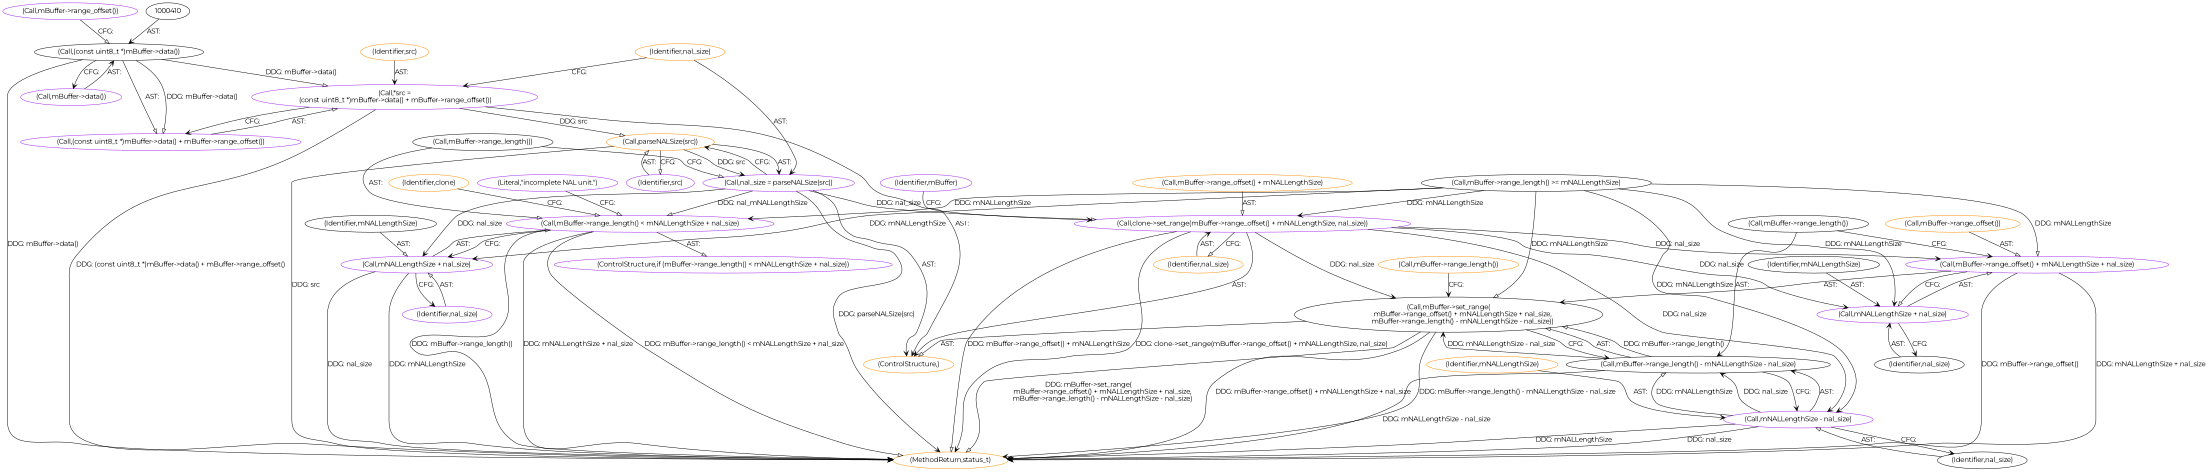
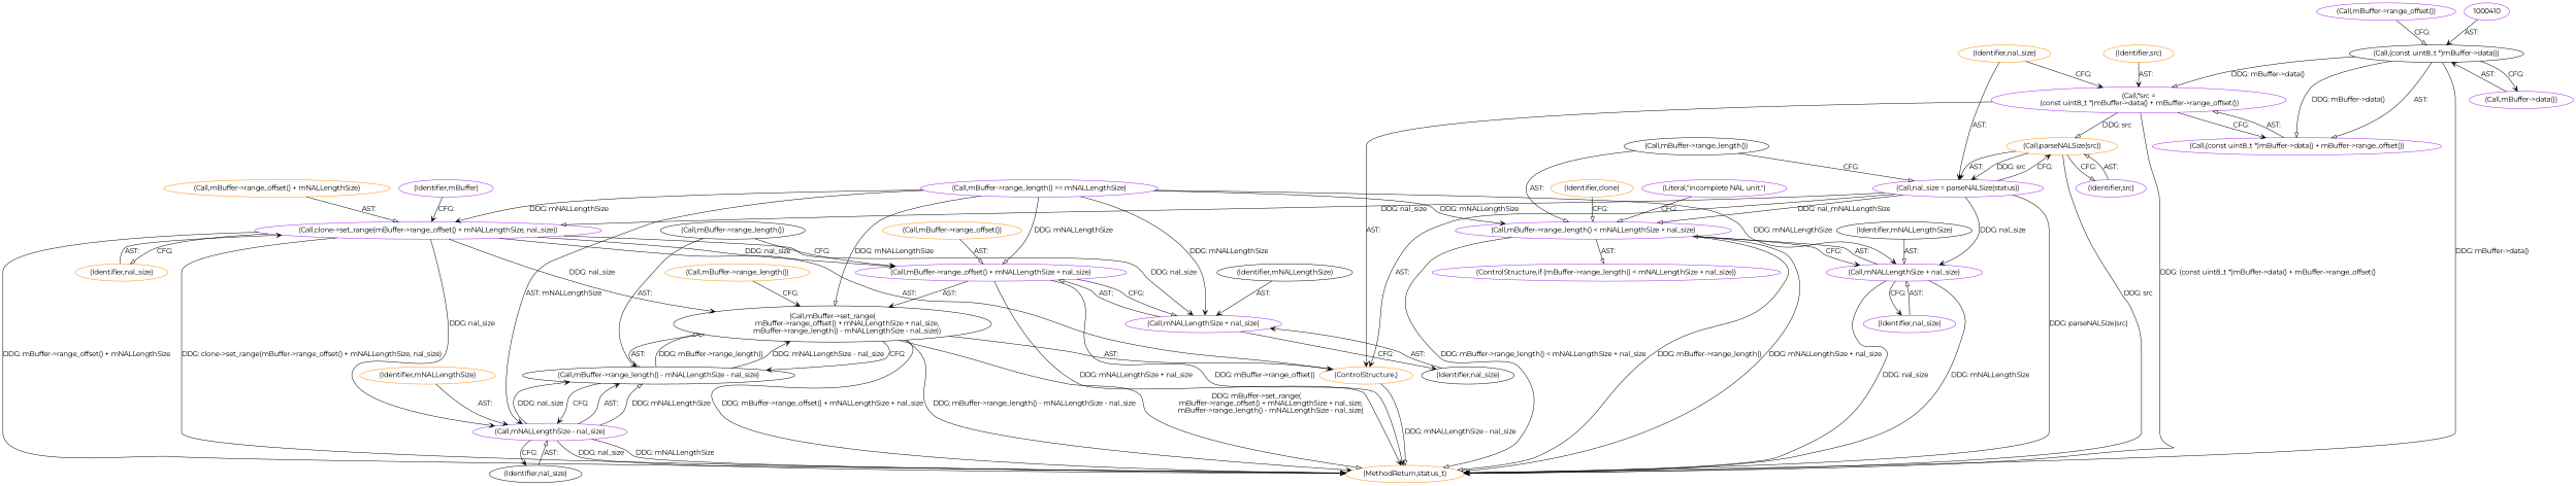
  digraph {
    fontname=Montserrat
    node [color=purple fontname=Montserrat]
    edge [arrowhead=vee fontname=Montserrat]
    n1 [color=darkorange label="(Call,parseNALSize(src))"]
-   n2 [label="(Call,nal_size = parseNALSize(src))"]
+   n2 [label="(Call,nal_size = parseNALSize(status))"]
    n3 [color=darkorange label="(MethodReturn,status_t)"]
    n4 [label="(Identifier,src)"]
    n5 [color=darkorange label="(ControlStructure,)"]
    n6 [label="(Call,mBuffer->range_length() < mNALLengthSize + nal_size)"]
    n7 [label="(Call,mNALLengthSize + nal_size)"]
    n8 [label="(Call,clone->set_range(mBuffer->range_offset() + mNALLengthSize, nal_size))"]
    n9 [label="(Call,*src =\n (const uint8_t *)mBuffer->data() + mBuffer->range_offset())"]
    n10 [label="(Call,(const uint8_t *)mBuffer->data() + mBuffer->range_offset())"]
    n11 [color=black label="(Call,(const uint8_t *)mBuffer->data())"]
    n12 [label="(Call,mBuffer->data())"]
    n13 [label="(ControlStructure,if (mBuffer->range_length() < mNALLengthSize + nal_size))"]
    n14 [label="(Identifier,nal_size)"]
    n15 [color=black label="(Call,mBuffer->set_range(\n                mBuffer->range_offset() + mNALLengthSize + nal_size,\n                mBuffer->range_length() - mNALLengthSize - nal_size))"]
    n16 [label="(Call,mBuffer->range_offset() + mNALLengthSize + nal_size)"]
    n17 [label="(Call,mNALLengthSize + nal_size)"]
    n18 [label="(Call,mNALLengthSize - nal_size)"]
    n19 [color=darkorange label="(Identifier,nal_size)"]
    n20 [color=black label="(Call,mBuffer->range_length() - mNALLengthSize - nal_size)"]
    n21 [color=black label="(Identifier,nal_size)"]
    n22 [color=black label="(Identifier,nal_size)"]
    n23 [color=black label="(Identifier,mNALLengthSize)"]
    n24 [color=darkorange label="(Call,mBuffer->range_offset())"]
    n25 [color=darkorange label="(Identifier,clone)"]
    n26 [color=darkorange label="(Call,mBuffer->range_offset() + mNALLengthSize)"]
    n27 [label="(Call,mBuffer->range_offset())"]
    n28 [color=darkorange label="(Identifier,nal_size)"]
    n29 [label="(Identifier,mBuffer)"]
-   n30 [color=black label="(Call,mBuffer->range_length() >= mNALLengthSize)"]
+   n30 [label="(Call,mBuffer->range_length() >= mNALLengthSize)"]
    n31 [color=darkorange label="(Identifier,src)"]
    n32 [color=darkorange label="(Call,mBuffer->range_length())"]
    n33 [color=black label="(Call,mBuffer->range_length())"]
    n34 [color=black label="(Identifier,mNALLengthSize)"]
    n35 [label="(Literal,\"incomplete NAL unit.\")"]
    n36 [color=darkorange label="(Identifier,mNALLengthSize)"]
    n37 [color=black label="(Call,mBuffer->range_length())"]
-   1000410 [color=black]
+   1000410
    n1 -> n2 [label="AST: "]
    n1 -> n2 [label="DDG: src"]
    n1 -> n3 [arrowhead=onormal label="DDG: src"]
    n1 -> n4 [arrowhead=onormal label="CFG: "]
    n2 -> n1 [label="CFG: "]
    n2 -> n3 [label="DDG: parseNALSize(src)"]
    n2 -> n5 [label="AST: "]
    n2 -> n6 [arrowhead=onormal label="DDG: nal_mNALLengthSize"]
    n2 -> n7 [label="DDG: nal_size"]
    n2 -> n8 [arrowhead=onormal label="DDG: nal_size"]
    n4 -> n1 [arrowhead=onormal label="AST: "]
    n6 -> n3 [arrowhead=onormal label="DDG: mBuffer->range_length()"]
    n6 -> n3 [arrowhead=onormal label="DDG: mNALLengthSize + nal_size"]
    n6 -> n3 [arrowhead=onormal label="DDG: mBuffer->range_length() < mNALLengthSize + nal_size"]
    n6 -> n7 [label="CFG: "]
    n6 -> n13 [arrowhead=onormal label="AST: "]
    n7 -> n3 [arrowhead=onormal label="DDG: nal_size"]
    n7 -> n3 [arrowhead=onormal label="DDG: mNALLengthSize"]
    n7 -> n6 [arrowhead=onormal label="AST: "]
    n7 -> n14 [label="CFG: "]
    n8 -> n3 [arrowhead=onormal label="DDG: mBuffer->range_offset() + mNALLengthSize"]
    n8 -> n3 [label="DDG: clone->set_range(mBuffer->range_offset() + mNALLengthSize, nal_size)"]
    n8 -> n5 [label="AST: "]
    n8 -> n15 [label="DDG: nal_size"]
    n8 -> n16 [label="DDG: nal_size"]
    n8 -> n17 [label="DDG: nal_size"]
    n8 -> n18 [label="DDG: nal_size"]
    n8 -> n19 [arrowhead=onormal label="CFG: "]
    n9 -> n1 [arrowhead=onormal label="DDG: src"]
    n9 -> n3 [label="DDG: (const uint8_t *)mBuffer->data() + mBuffer->range_offset()"]
    n9 -> n5 [label="AST: "]
    n9 -> n10 [label="CFG: "]
    n10 -> n9 [arrowhead=onormal label="AST: "]
    n11 -> n3 [label="DDG: mBuffer->data()"]
    n11 -> n9 [arrowhead=onormal label="DDG: mBuffer->data()"]
    n11 -> n10 [arrowhead=onormal label="AST: "]
    n11 -> n10 [arrowhead=onormal label="DDG: mBuffer->data()"]
    n11 -> n12 [label="CFG: "]
    n12 -> n11 [label="AST: "]
    n14 -> n7 [arrowhead=onormal label="AST: "]
    n15 -> n3 [arrowhead=onormal label="DDG: mBuffer->set_range(\n                mBuffer->range_offset() + mNALLengthSize + nal_size,\n                mBuffer->range_length() - mNALLengthSize - nal_size)"]
    n15 -> n3 [arrowhead=onormal label="DDG: mBuffer->range_offset() + mNALLengthSize + nal_size"]
    n15 -> n3 [label="DDG: mBuffer->range_length() - mNALLengthSize - nal_size"]
    n15 -> n5 [arrowhead=onormal label="AST: "]
    n15 -> n20 [label="CFG: "]
    n16 -> n3 [label="DDG: mBuffer->range_offset()"]
    n16 -> n3 [label="DDG: mNALLengthSize + nal_size"]
    n16 -> n15 [label="AST: "]
    n16 -> n17 [arrowhead=onormal label="CFG: "]
    n17 -> n16 [arrowhead=onormal label="AST: "]
    n17 -> n21 [label="CFG: "]
    n18 -> n3 [arrowhead=onormal label="DDG: nal_size"]
    n18 -> n3 [label="DDG: mNALLengthSize"]
    n18 -> n20 [label="AST: "]
    n18 -> n20 [arrowhead=onormal label="DDG: mNALLengthSize"]
    n18 -> n20 [label="DDG: nal_size"]
    n18 -> n22 [label="CFG: "]
    n19 -> n8 [label="AST: "]
-   n20 -> n3 [arrowhead=onormal label="DDG: mNALLengthSize - nal_size"]
+   n5 -> n3 [arrowhead=onormal label="DDG: mNALLengthSize - nal_size"]
    n20 -> n15 [arrowhead=onormal label="AST: "]
    n20 -> n15 [arrowhead=onormal label="DDG: mBuffer->range_length()"]
    n20 -> n15 [label="DDG: mNALLengthSize - nal_size"]
    n20 -> n18 [label="CFG: "]
    n21 -> n17 [label="AST: "]
    n22 -> n18 [arrowhead=onormal label="AST: "]
    n23 -> n7 [arrowhead=onormal label="AST: "]
    n24 -> n16 [arrowhead=onormal label="AST: "]
    n25 -> n6 [arrowhead=onormal label="CFG: "]
    n26 -> n8 [arrowhead=onormal label="AST: "]
    n27 -> n11 [arrowhead=onormal label="CFG: "]
    n28 -> n2 [label="AST: "]
    n28 -> n9 [label="CFG: "]
    n29 -> n8 [label="CFG: "]
    n30 -> n6 [label="DDG: mNALLengthSize"]
    n30 -> n7 [label="DDG: mNALLengthSize"]
    n30 -> n8 [label="DDG: mNALLengthSize"]
    n30 -> n15 [arrowhead=onormal label="DDG: mNALLengthSize"]
    n30 -> n16 [arrowhead=onormal label="DDG: mNALLengthSize"]
    n30 -> n17 [label="DDG: mNALLengthSize"]
-   n30 -> n18 [label="DDG: mNALLengthSize"]
+   n30 -> n18 [label="AST: mNALLengthSize"]
    n31 -> n9 [label="AST: "]
    n32 -> n15 [label="CFG: "]
    n33 -> n16 [label="CFG: "]
    n33 -> n20 [label="AST: "]
    n34 -> n17 [label="AST: "]
    n35 -> n6 [arrowhead=onormal label="CFG: "]
    n36 -> n18 [label="AST: "]
    n37 -> n2 [arrowhead=onormal label="CFG: "]
    n37 -> n6 [arrowhead=onormal label="AST: "]
    1000410 -> n11 [label="AST: "]
  }
